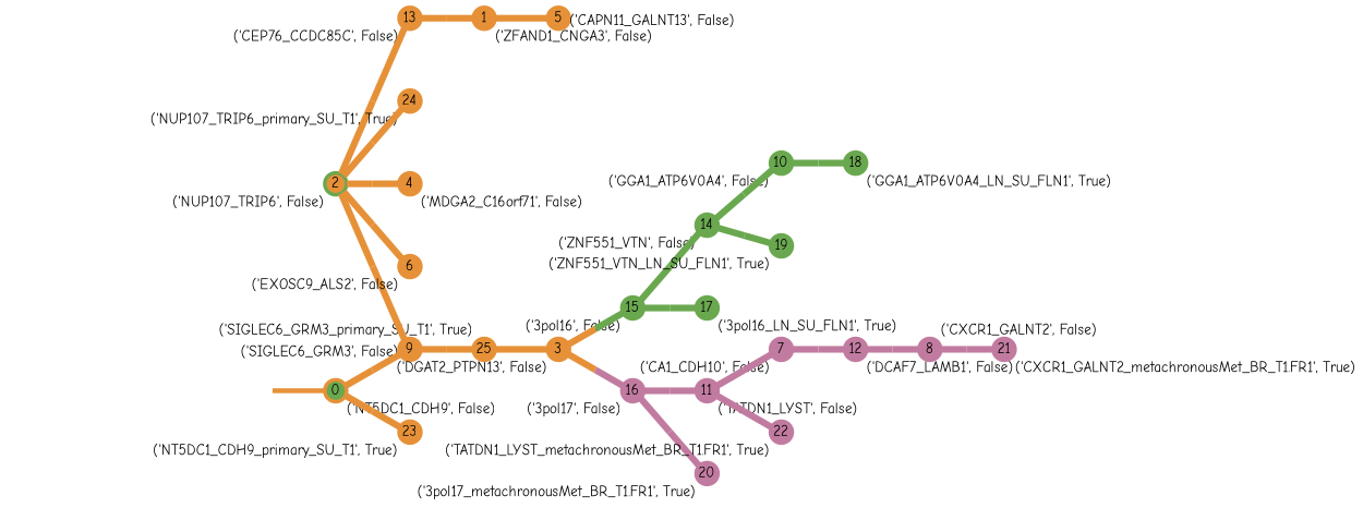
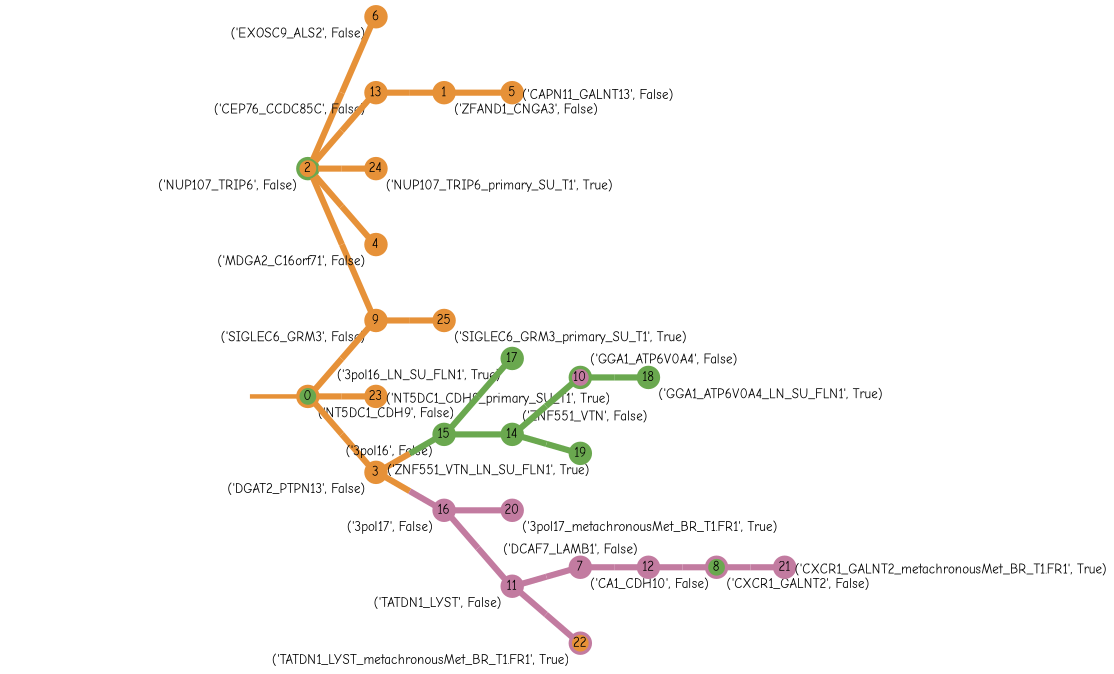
  strict digraph {
    fontname="Comic Neue"
    forcelabels=true
    nodesep=0.7
    rankdir=LR
    ranksep=0.6
    splines=false
    node [color="#e69138ff" fillcolor="#e69138ff" fixedsize=true fontname="Comic Neue" fontsize="12pt" penwidth=3 shape=circle style=filled xlabel="('NT5DC1_CDH9', False)"]
    edge [arrowsize=0 color="#e69138ff;0.5:#e69138ff" fontname="Comic Neue" minlen=1.0128755569458008 penwidth=5.5 style=solid]
    0 [fillcolor="#6aa84fff" height=0.25]
    3 [height=0.25 xlabel="('DGAT2_PTPN13', False)"]
    9 [height=0.25 xlabel="('SIGLEC6_GRM3', False)"]
    23 [height=0.25 xlabel="('NT5DC1_CDH9_primary_SU_T1', True)"]
    15 [color="#6aa84fff" fillcolor="#6aa84fff" height=0.25 xlabel="('3pol16', False)"]
    16 [color="#c27ba0ff" fillcolor="#c27ba0ff" height=0.25 xlabel="('3pol17', False)"]
    25 [height=0.25 xlabel="('SIGLEC6_GRM3_primary_SU_T1', True)"]
    14 [color="#6aa84fff" fillcolor="#6aa84fff" height=0.25 xlabel="('ZNF551_VTN', False)"]
    17 [color="#6aa84fff" fillcolor="#6aa84fff" height=0.25 xlabel="('3pol16_LN_SU_FLN1', True)"]
    11 [color="#c27ba0ff" fillcolor="#c27ba0ff" height=0.25 xlabel="('TATDN1_LYST', False)"]
    20 [color="#c27ba0ff" fillcolor="#c27ba0ff" height=0.25 xlabel="('3pol17_metachronousMet_BR_T1.FR1', True)"]
    2 [color="#6aa84fff" height=0.25 xlabel="('NUP107_TRIP6', False)"]
    4 [height=0.25 xlabel="('MDGA2_C16orf71', False)"]
    6 [height=0.25 xlabel="('EXOSC9_ALS2', False)"]
    13 [height=0.25 xlabel="('CEP76_CCDC85C', False)"]
    24 [height=0.25 xlabel="('NUP107_TRIP6_primary_SU_T1', True)"]
    1 [height=0.25 xlabel="('ZFAND1_CNGA3', False)"]
    5 [height=0.25 xlabel="('CAPN11_GALNT13', False)"]
-   10 [color="#6aa84fff" fillcolor="#6aa84fff" height=0.25 xlabel="('GGA1_ATP6V0A4', False)"]
+   10 [color="#6aa84fff" fillcolor="#c27ba0ff" height=0.25 xlabel="('GGA1_ATP6V0A4', False)"]
    19 [color="#6aa84fff" fillcolor="#6aa84fff" height=0.25 xlabel="('ZNF551_VTN_LN_SU_FLN1', True)"]
    7 [color="#c27ba0ff" fillcolor="#c27ba0ff" height=0.25 xlabel="('CA1_CDH10', False)"]
-   22 [color="#c27ba0ff" fillcolor="#c27ba0ff" height=0.25 xlabel="('TATDN1_LYST_metachronousMet_BR_T1.FR1', True)"]
+   22 [color="#c27ba0ff" height=0.25 xlabel="('TATDN1_LYST_metachronousMet_BR_T1.FR1', True)"]
    12 [color="#c27ba0ff" fillcolor="#c27ba0ff" height=0.25 xlabel="('DCAF7_LAMB1', False)"]
-   8 [color="#c27ba0ff" fillcolor="#c27ba0ff" height=0.25 xlabel="('CXCR1_GALNT2', False)"]
+   8 [color="#c27ba0ff" fillcolor="#6aa84fff" height=0.25 xlabel="('CXCR1_GALNT2', False)"]
    21 [color="#c27ba0ff" fillcolor="#c27ba0ff" height=0.25 xlabel="('CXCR1_GALNT2_metachronousMet_BR_T1.FR1', True)"]
    18 [color="#6aa84fff" fillcolor="#6aa84fff" height=0.25 xlabel="('GGA1_ATP6V0A4_LN_SU_FLN1', True)"]
    normal [style=invis color="" fillcolor="" fixedsize="" fontsize="" shape=""]
-   25 -> 3 [minlen=1.0]
+   0 -> 3 [minlen=1.0]
    0 -> 9 [minlen=1.0]
    0 -> 23
    3 -> 15 [color="#e69138ff;0.5:#6aa84fff"]
    3 -> 16 [color="#e69138ff;0.5:#c27ba0ff"]
    9 -> 25
    15 -> 14 [color="#6aa84fff;0.5:#6aa84fff" minlen=1.0257511138916016]
    15 -> 17 [color="#6aa84fff;0.5:#6aa84fff"]
    16 -> 11 [color="#c27ba0ff;0.5:#c27ba0ff" minlen=1.0343347787857056]
    16 -> 20 [color="#c27ba0ff;0.5:#c27ba0ff"]
    14 -> 10 [color="#6aa84fff;0.5:#6aa84fff" minlen=1.0472103357315063]
    14 -> 19 [color="#6aa84fff;0.5:#6aa84fff"]
    11 -> 7 [color="#c27ba0ff;0.5:#c27ba0ff" minlen=1.0858368873596191]
    11 -> 22 [color="#c27ba0ff;0.5:#c27ba0ff"]
    2 -> 9 [minlen=1.442060112953186]
    2 -> 4 [minlen=1.2789700031280518]
    2 -> 6 [minlen=1.1030043363571167]
    2 -> 13 [minlen=1.0257511138916016]
    2 -> 24
    13 -> 1 [minlen=1.0]
    1 -> 5 [minlen=1.0]
    10 -> 18 [color="#6aa84fff;0.5:#6aa84fff"]
    7 -> 12 [color="#c27ba0ff;0.5:#c27ba0ff" minlen=1.0300428867340088]
    12 -> 8 [color="#c27ba0ff;0.5:#c27ba0ff" minlen=1.0729613304138184]
    8 -> 21 [color="#c27ba0ff;0.5:#c27ba0ff"]
    normal -> 0 [color="#e69138ff" penwidth=4 minlen=""]
  }
